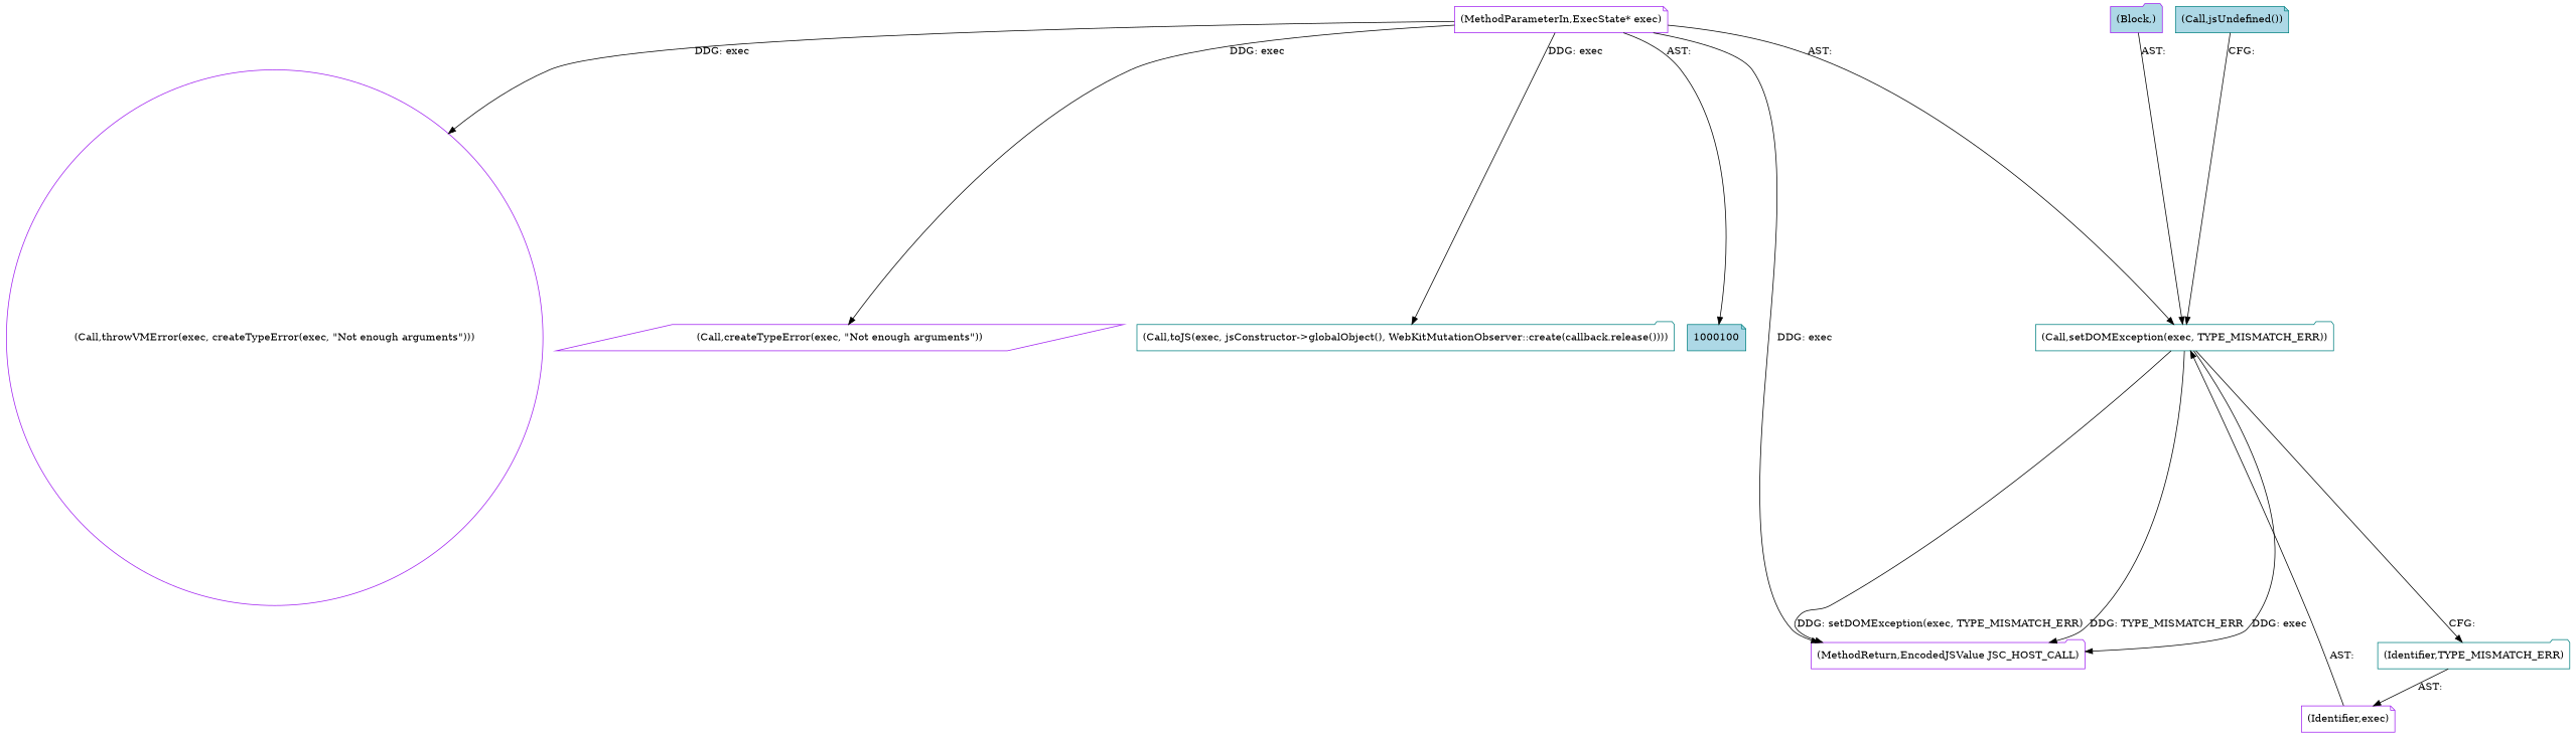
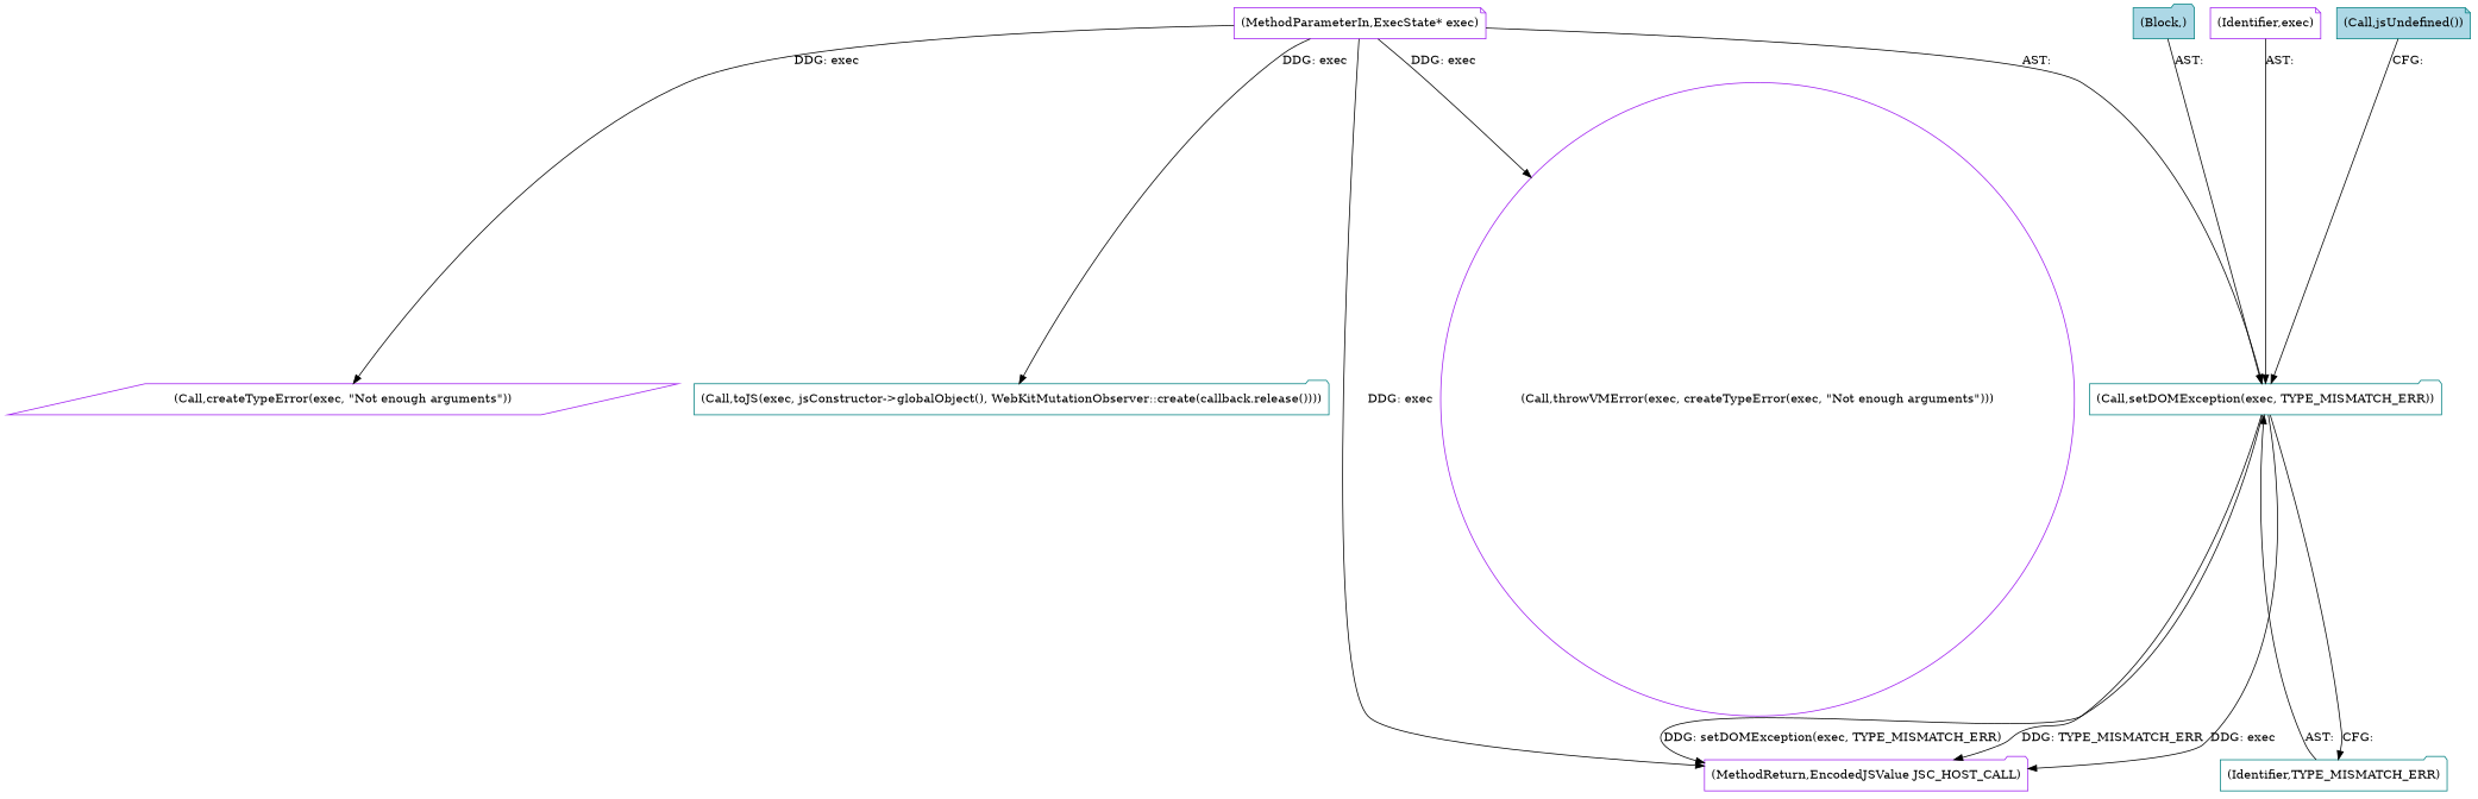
  digraph {
    node [color=purple fillcolor=white shape=folder style=filled]
    n1 [color=teal label="(Call,setDOMException(exec, TYPE_MISMATCH_ERR))"]
    n2 [color=teal label="(Identifier,TYPE_MISMATCH_ERR)"]
    n3 [label="(MethodReturn,EncodedJSValue JSC_HOST_CALL)"]
-   n4 [fillcolor=lightblue label="(Block,)"]
+   n4 [color=teal fillcolor=lightblue label="(Block,)"]
    n5 [label="(MethodParameterIn,ExecState* exec)" shape=note]
    n6 [label="(Call,throwVMError(exec, createTypeError(exec, \"Not enough arguments\")))" shape=circle]
    n7 [label="(Call,createTypeError(exec, \"Not enough arguments\"))" shape=parallelogram]
    n8 [color=teal label="(Call,toJS(exec, jsConstructor->globalObject(), WebKitMutationObserver::create(callback.release())))"]
-   1000100 [color=teal fillcolor=lightblue shape=note]
    n10 [label="(Identifier,exec)" shape=note]
    n11 [color=teal fillcolor=lightblue label="(Call,jsUndefined())" shape=note]
    n1 -> n2 [label="CFG: "]
    n1 -> n3 [label="DDG: setDOMException(exec, TYPE_MISMATCH_ERR)"]
    n1 -> n3 [label="DDG: TYPE_MISMATCH_ERR"]
    n1 -> n3 [label="DDG: exec"]
-   n2 -> n10 [label="AST: "]
+   n2 -> n1 [label="AST: "]
    n4 -> n1 [label="AST: "]
    n5 -> n1 [label="AST: "]
    n5 -> n3 [label="DDG: exec"]
    n5 -> n6 [label="DDG: exec"]
    n5 -> n7 [label="DDG: exec"]
    n5 -> n8 [label="DDG: exec"]
-   n5 -> 1000100 [label="AST: "]
    n10 -> n1 [label="AST: "]
    n11 -> n1 [label="CFG: "]
  }
